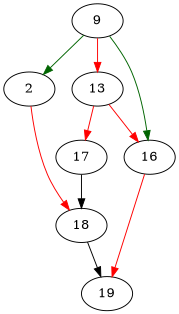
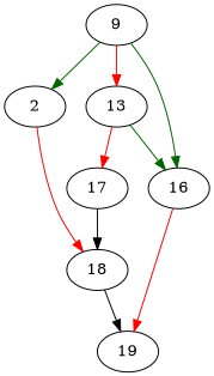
  strict digraph {
    edge [color=red]
    2 [entry=true]
    18
    9
    16
    13
    19
    17
    2 -> 18 [cond=false]
    18 -> 19 [color=""]
    9 -> 2 [color=darkgreen cond=true]
    9 -> 16 [color=darkgreen cond=true]
    9 -> 13 [cond=false]
    16 -> 19
-   13 -> 16 [cond=true]
+   13 -> 16 [color=darkgreen cond=true]
    13 -> 17 [cond=false]
    17 -> 18 [color=""]
  }
